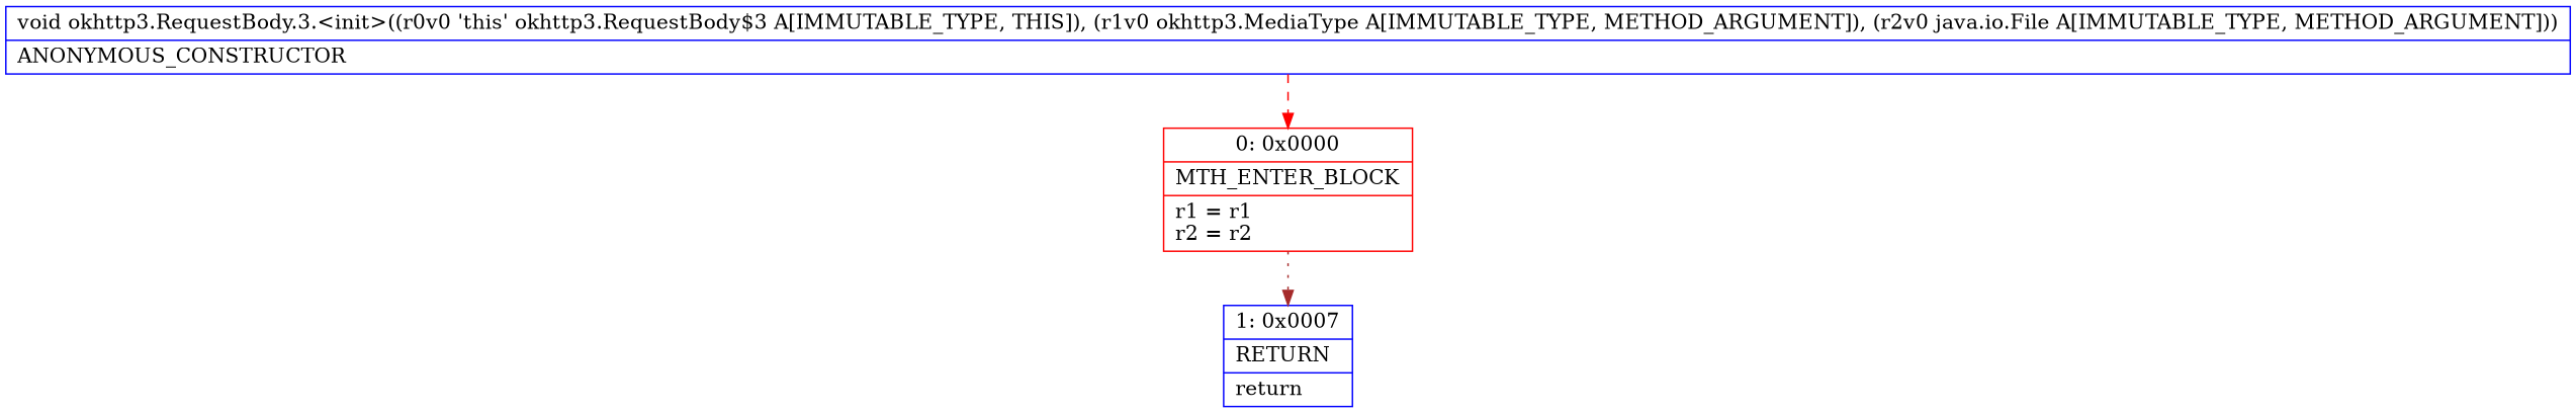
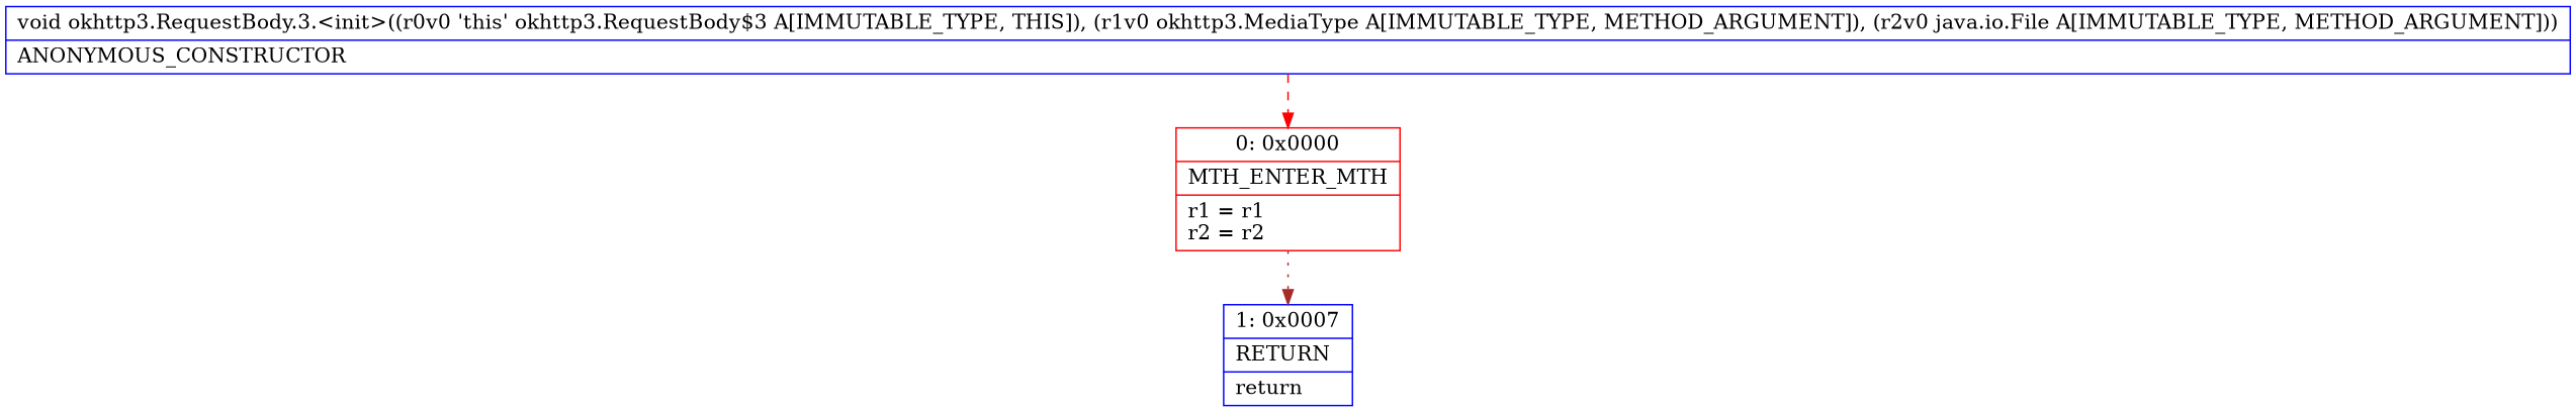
  digraph {
    node [shape=record color=blue]
-   n1 [label="{0\:\ 0x0000|MTH_ENTER_BLOCK\l|r1 = r1\lr2 = r2\l}" color=red]
+   n1 [label="{0\:\ 0x0000|MTH_ENTER_MTH\l|r1 = r1\lr2 = r2\l}" color=red]
    n2 [label="{1\:\ 0x0007|RETURN\l|return\l}"]
    n3 [label="{void okhttp3.RequestBody.3.\<init\>((r0v0 'this' okhttp3.RequestBody$3 A[IMMUTABLE_TYPE, THIS]), (r1v0 okhttp3.MediaType A[IMMUTABLE_TYPE, METHOD_ARGUMENT]), (r2v0 java.io.File A[IMMUTABLE_TYPE, METHOD_ARGUMENT]))  | ANONYMOUS_CONSTRUCTOR\l}"]
    n1 -> n2 [color=brown style=dotted]
    n3 -> n1 [color=red style=dashed]
  }
